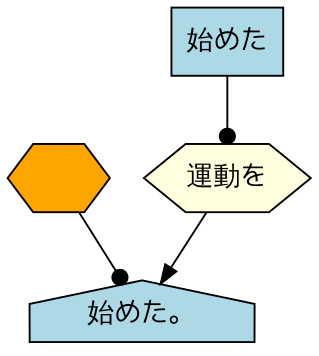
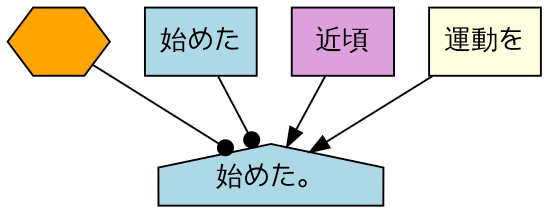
  digraph {
    fontname="DejaVu Sans Mono"
    node [fillcolor=lightblue fontname="DejaVu Sans Mono" shape=hexagon style=filled]
    edge [arrowhead=dot fontname="DejaVu Sans Mono"]
    n1 [fillcolor=orange label="　"]
    n2 [label="始めた。" shape=house]
    n3 [label="始めた" shape=box]
-   n5 [fillcolor=lightyellow label="運動を"]
+   n4 [fillcolor=plum label="近頃" shape=box]
+   n5 [fillcolor=lightyellow label="運動を" shape=box]
    n1 -> n2
-   n3 -> n5
+   n3 -> n2
+   n4 -> n2 [arrowhead=normal]
    n5 -> n2 [arrowhead=normal]
  }
